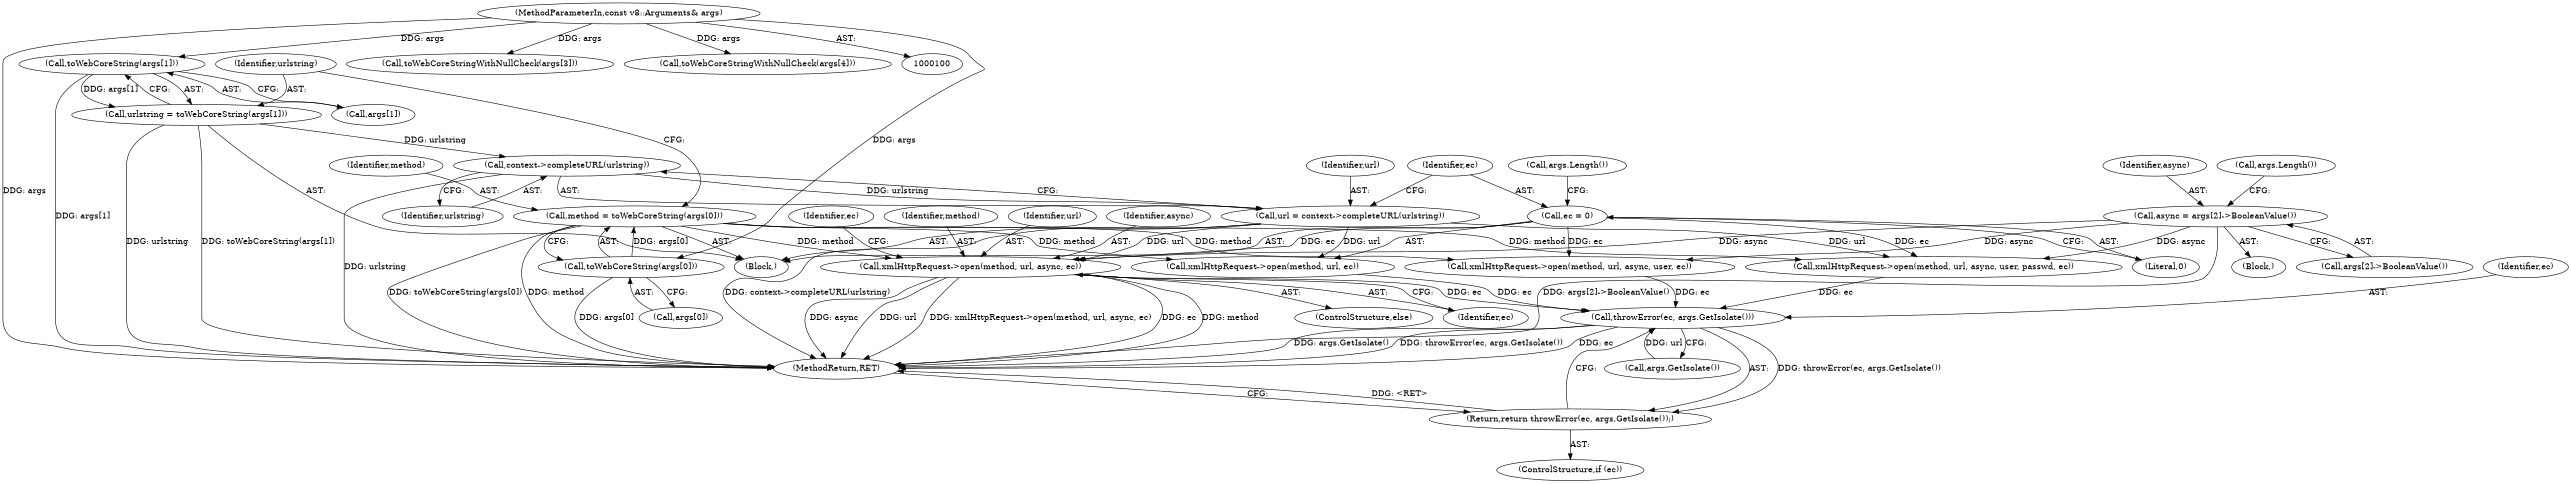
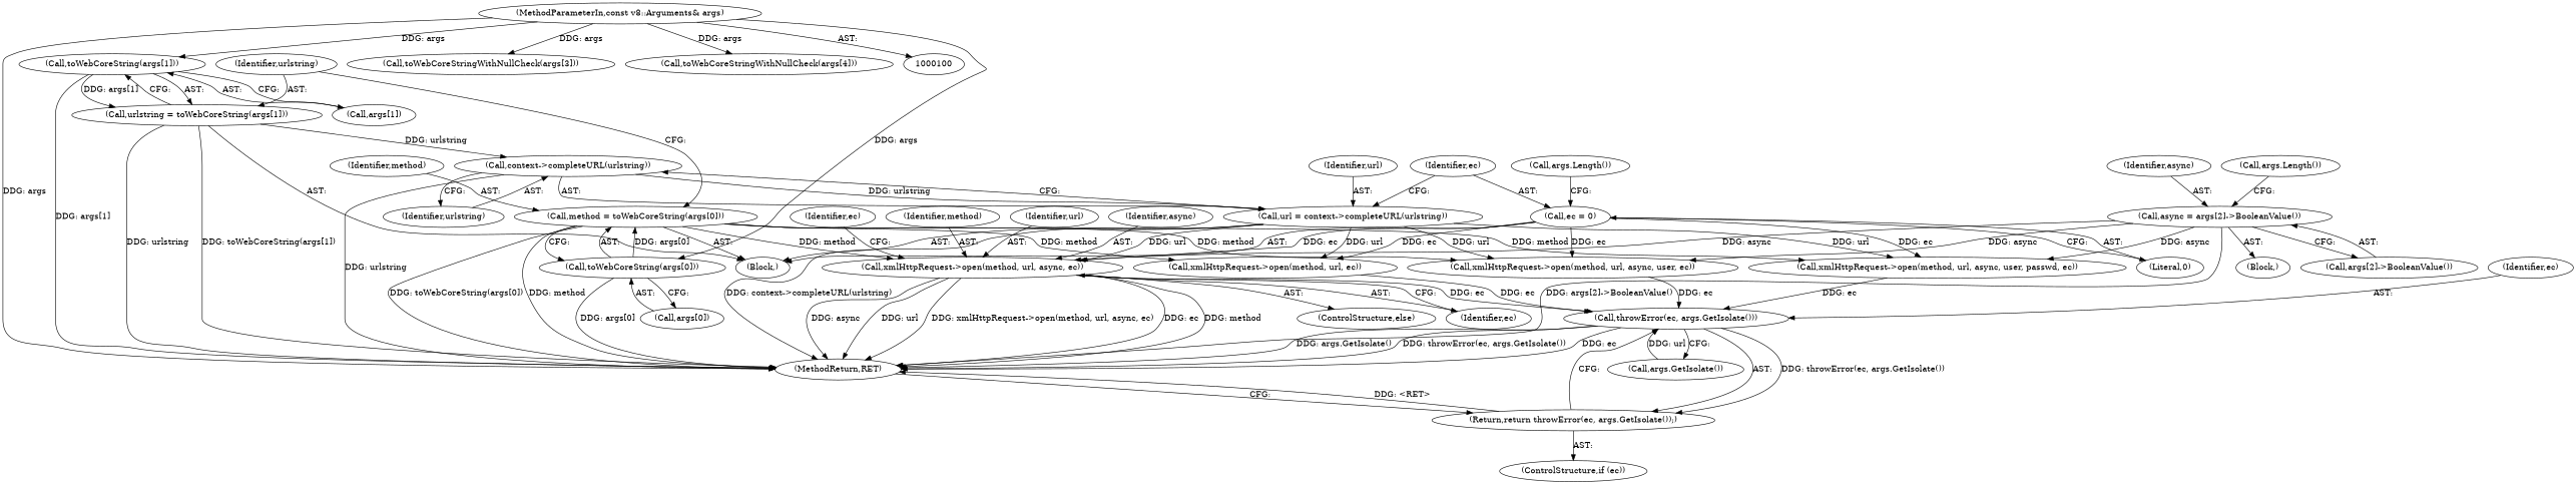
  digraph {
    n1 [label="(Call,xmlHttpRequest->open(method, url, async, ec))"]
    n2 [label="(Call,throwError(ec, args.GetIsolate()))"]
    n3 [label="(Identifier,ec)"]
    n4 [label="(MethodReturn,RET)"]
    n5 [label="(ControlStructure,else)"]
    n6 [label="(Return,return throwError(ec, args.GetIsolate());)"]
    n7 [label="(Call,args.GetIsolate())"]
    n8 [label="(Call,method = toWebCoreString(args[0]))"]
    n9 [label="(Call,toWebCoreString(args[0]))"]
    n10 [label="(Block,)"]
    n11 [label="(Call,xmlHttpRequest->open(method, url, ec))"]
    n12 [label="(Call,xmlHttpRequest->open(method, url, async, user, passwd, ec))"]
    n13 [label="(Call,xmlHttpRequest->open(method, url, async, user, ec))"]
    n14 [label="(Call,args[0])"]
    n15 [label="(MethodParameterIn,const v8::Arguments& args)"]
    n16 [label="(Call,toWebCoreString(args[1]))"]
    n17 [label="(Call,toWebCoreStringWithNullCheck(args[3]))"]
    n18 [label="(Call,toWebCoreStringWithNullCheck(args[4]))"]
    1000100
    n20 [label="(Call,urlstring = toWebCoreString(args[1]))"]
    n21 [label="(Call,args[1])"]
    n22 [label="(Call,url = context->completeURL(urlstring))"]
    n23 [label="(Call,context->completeURL(urlstring))"]
    n24 [label="(Identifier,urlstring)"]
    n25 [label="(Call,async = args[2]->BooleanValue())"]
    n26 [label="(Block,)"]
    n27 [label="(Call,args[2]->BooleanValue())"]
    n28 [label="(Call,ec = 0)"]
    n29 [label="(Literal,0)"]
    n30 [label="(ControlStructure,if (ec))"]
    n31 [label="(Identifier,urlstring)"]
    n32 [label="(Identifier,url)"]
    n33 [label="(Identifier,async)"]
    n34 [label="(Identifier,ec)"]
    n35 [label="(Identifier,method)"]
    n36 [label="(Identifier,url)"]
    n37 [label="(Call,args.Length())"]
    n38 [label="(Identifier,ec)"]
    n39 [label="(Identifier,method)"]
    n40 [label="(Identifier,async)"]
    n41 [label="(Call,args.Length())"]
    n42 [label="(Identifier,ec)"]
    n1 -> n2 [label="DDG: ec"]
    n1 -> n3 [label="CFG: "]
    n1 -> n4 [label="DDG: ec"]
    n1 -> n4 [label="DDG: method"]
    n1 -> n4 [label="DDG: async"]
    n1 -> n4 [label="DDG: url"]
    n1 -> n4 [label="DDG: xmlHttpRequest->open(method, url, async, ec)"]
    n1 -> n5 [label="AST: "]
    n2 -> n4 [label="DDG: ec"]
    n2 -> n4 [label="DDG: args.GetIsolate()"]
    n2 -> n4 [label="DDG: throwError(ec, args.GetIsolate())"]
    n2 -> n6 [label="AST: "]
    n2 -> n6 [label="DDG: throwError(ec, args.GetIsolate())"]
    n2 -> n7 [label="CFG: "]
    n3 -> n1 [label="AST: "]
    n4 -> n6 [label="CFG: "]
    n6 -> n2 [label="CFG: "]
    n6 -> n4 [label="DDG: <RET>"]
    n6 -> n30 [label="AST: "]
    n7 -> n2 [label="DDG: url"]
    n8 -> n1 [label="DDG: method"]
    n8 -> n4 [label="DDG: method"]
    n8 -> n4 [label="DDG: toWebCoreString(args[0])"]
    n8 -> n9 [label="CFG: "]
    n8 -> n10 [label="AST: "]
    n8 -> n11 [label="DDG: method"]
    n8 -> n12 [label="DDG: method"]
    n8 -> n13 [label="DDG: method"]
    n9 -> n4 [label="DDG: args[0]"]
    n9 -> n8 [label="AST: "]
    n9 -> n8 [label="DDG: args[0]"]
    n9 -> n14 [label="CFG: "]
    n11 -> n2 [label="DDG: ec"]
    n12 -> n2 [label="DDG: ec"]
    n13 -> n2 [label="DDG: ec"]
    n14 -> n9 [label="AST: "]
    n15 -> n4 [label="DDG: args"]
    n15 -> n9 [label="DDG: args"]
    n15 -> n16 [label="DDG: args"]
    n15 -> n17 [label="DDG: args"]
    n15 -> n18 [label="DDG: args"]
    n15 -> 1000100 [label="AST: "]
    n16 -> n4 [label="DDG: args[1]"]
    n16 -> n20 [label="AST: "]
    n16 -> n20 [label="DDG: args[1]"]
    n16 -> n21 [label="CFG: "]
    n20 -> n4 [label="DDG: urlstring"]
    n20 -> n4 [label="DDG: toWebCoreString(args[1])"]
    n20 -> n10 [label="AST: "]
    n20 -> n16 [label="CFG: "]
    n20 -> n23 [label="DDG: urlstring"]
    n21 -> n16 [label="AST: "]
    n22 -> n1 [label="DDG: url"]
    n22 -> n4 [label="DDG: context->completeURL(urlstring)"]
    n22 -> n10 [label="AST: "]
    n22 -> n11 [label="DDG: url"]
    n22 -> n12 [label="DDG: url"]
+   n22 -> n13 [label="DDG: url"]
    n22 -> n23 [label="CFG: "]
    n23 -> n4 [label="DDG: urlstring"]
    n23 -> n22 [label="AST: "]
    n23 -> n22 [label="DDG: urlstring"]
    n23 -> n24 [label="CFG: "]
    n24 -> n23 [label="AST: "]
    n25 -> n1 [label="DDG: async"]
    n25 -> n4 [label="DDG: args[2]->BooleanValue()"]
    n25 -> n12 [label="DDG: async"]
    n25 -> n13 [label="DDG: async"]
    n25 -> n26 [label="AST: "]
    n25 -> n27 [label="CFG: "]
    n27 -> n25 [label="AST: "]
    n28 -> n1 [label="DDG: ec"]
    n28 -> n10 [label="AST: "]
-   n28 -> n11 [label="AST: "]
+   n28 -> n11 [label="DDG: ec"]
    n28 -> n12 [label="DDG: ec"]
    n28 -> n13 [label="DDG: ec"]
    n28 -> n29 [label="CFG: "]
    n29 -> n28 [label="AST: "]
    n31 -> n8 [label="CFG: "]
    n31 -> n20 [label="AST: "]
    n32 -> n1 [label="AST: "]
    n33 -> n1 [label="AST: "]
    n34 -> n1 [label="CFG: "]
    n35 -> n8 [label="AST: "]
    n36 -> n22 [label="AST: "]
    n37 -> n28 [label="CFG: "]
    n38 -> n2 [label="AST: "]
    n39 -> n1 [label="AST: "]
    n40 -> n25 [label="AST: "]
    n41 -> n25 [label="CFG: "]
    n42 -> n22 [label="CFG: "]
    n42 -> n28 [label="AST: "]
  }
